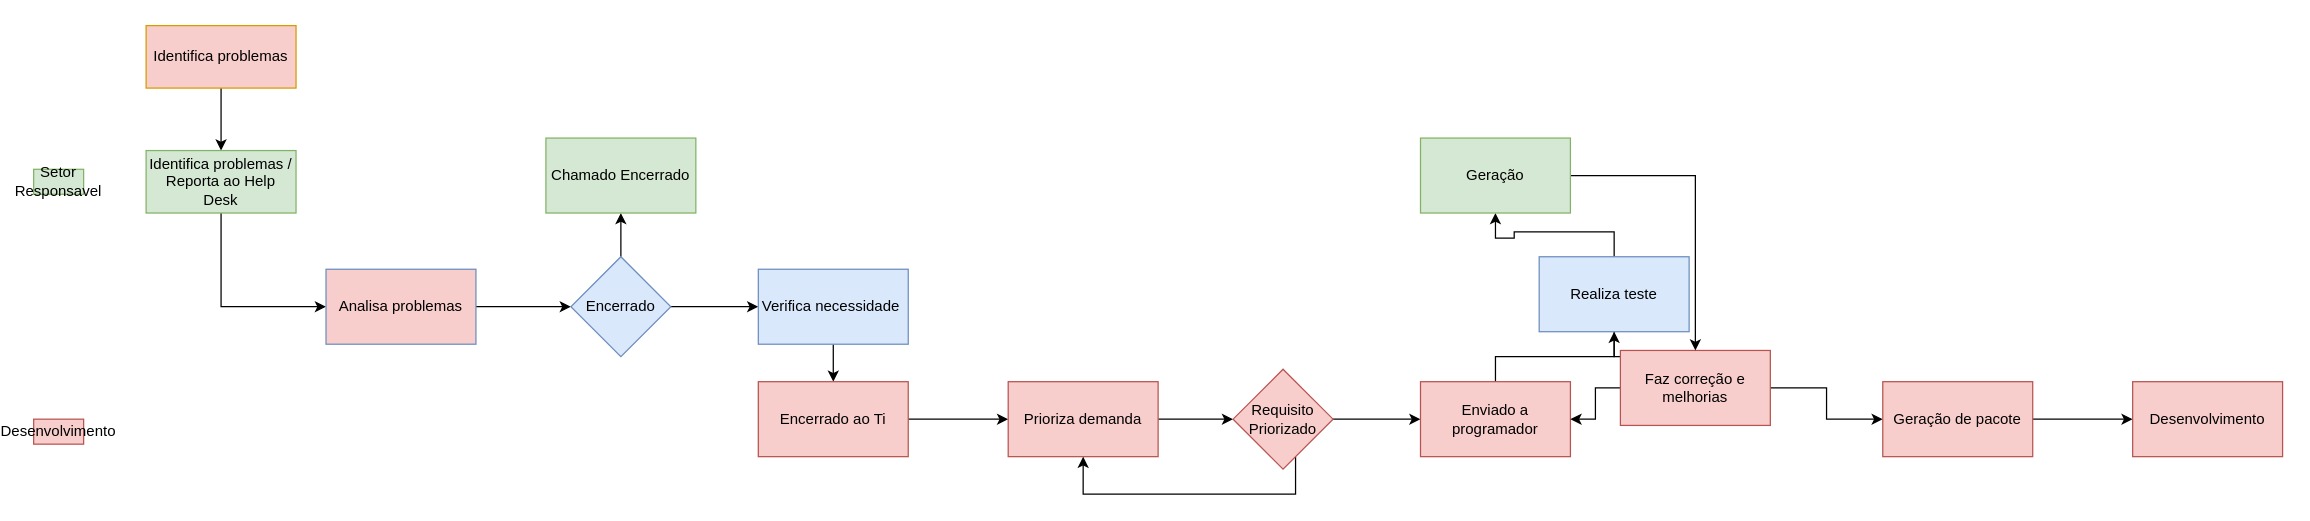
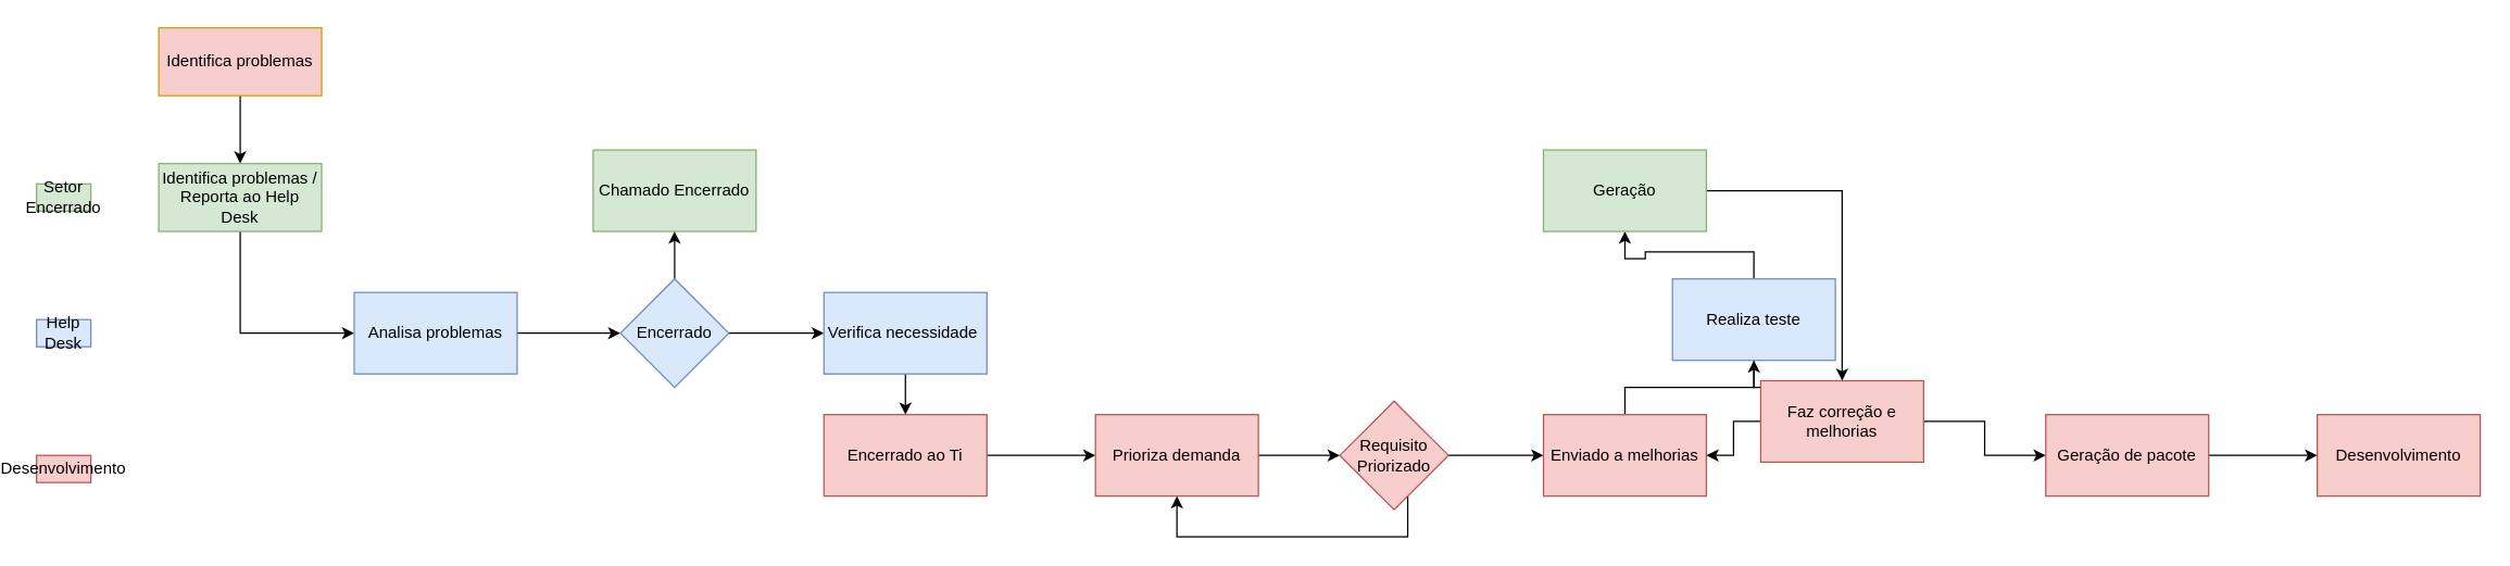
  <mxCell id="0" />
  <mxCell id="1" parent="0" />
+ <mxCell id="2" value="Help Desk" style="text;html=1;strokeColor=#6c8ebf;fillColor=#dae8fc;align=center;verticalAlign=middle;whiteSpace=wrap;rounded=0;" vertex="1" parent="1"><mxGeometry x="20" y="235" width="40" height="20" as="geometry" /></mxCell>
  <mxCell id="3" value="Desenvolvimento" style="text;html=1;strokeColor=#b85450;fillColor=#f8cecc;align=center;verticalAlign=middle;whiteSpace=wrap;rounded=0;" vertex="1" parent="1"><mxGeometry x="20" y="335" width="40" height="20" as="geometry" /></mxCell>
  <mxCell id="4" style="edgeStyle=orthogonalEdgeStyle;rounded=0;orthogonalLoop=1;jettySize=auto;html=1;" edge="1" parent="1" source="5" target="8"><mxGeometry relative="1" as="geometry" /></mxCell>
  <mxCell id="5" value="Identifica problemas" style="rounded=0;whiteSpace=wrap;html=1;fillColor=#f8cecc;strokeColor=#d79b00;" vertex="1" parent="1"><mxGeometry x="110" y="20" width="120" height="50" as="geometry" /></mxCell>
- <mxCell id="6" value="Setor Responsavel" style="text;html=1;strokeColor=#82b366;fillColor=#d5e8d4;align=center;verticalAlign=middle;whiteSpace=wrap;rounded=0;" vertex="1" parent="1"><mxGeometry x="20" y="135" width="40" height="20" as="geometry" /></mxCell>
+ <mxCell id="6" value="Setor Encerrado" style="text;html=1;strokeColor=#82b366;fillColor=#d5e8d4;align=center;verticalAlign=middle;whiteSpace=wrap;rounded=0;" vertex="1" parent="1"><mxGeometry x="20" y="135" width="40" height="20" as="geometry" /></mxCell>
  <mxCell id="7" style="edgeStyle=orthogonalEdgeStyle;rounded=0;orthogonalLoop=1;jettySize=auto;html=1;entryX=0;entryY=0.5;entryDx=0;entryDy=0;exitX=0.5;exitY=1;exitDx=0;exitDy=0;" edge="1" parent="1" source="8" target="10"><mxGeometry relative="1" as="geometry" /></mxCell>
  <mxCell id="8" value="Identifica problemas / Reporta ao Help Desk" style="rounded=0;whiteSpace=wrap;html=1;fillColor=#d5e8d4;strokeColor=#82b366;" vertex="1" parent="1"><mxGeometry x="110" y="120" width="120" height="50" as="geometry" /></mxCell>
  <mxCell id="9" style="edgeStyle=orthogonalEdgeStyle;rounded=0;orthogonalLoop=1;jettySize=auto;html=1;exitX=1;exitY=0.5;exitDx=0;exitDy=0;" edge="1" parent="1" source="10" target="13"><mxGeometry relative="1" as="geometry" /></mxCell>
- <mxCell id="10" value="Analisa problemas" style="rounded=0;whiteSpace=wrap;html=1;fillColor=#f8cecc;strokeColor=#6c8ebf;" vertex="1" parent="1"><mxGeometry x="254" y="215" width="120" height="60" as="geometry" /></mxCell>
+ <mxCell id="10" value="Analisa problemas" style="rounded=0;whiteSpace=wrap;html=1;fillColor=#dae8fc;strokeColor=#6c8ebf;" vertex="1" parent="1"><mxGeometry x="254" y="215" width="120" height="60" as="geometry" /></mxCell>
  <mxCell id="11" style="edgeStyle=orthogonalEdgeStyle;rounded=0;orthogonalLoop=1;jettySize=auto;html=1;exitX=0.5;exitY=0;exitDx=0;exitDy=0;entryX=0.5;entryY=1;entryDx=0;entryDy=0;" edge="1" parent="1" source="13" target="14"><mxGeometry relative="1" as="geometry" /></mxCell>
  <mxCell id="12" style="edgeStyle=orthogonalEdgeStyle;rounded=0;orthogonalLoop=1;jettySize=auto;html=1;exitX=1;exitY=0.5;exitDx=0;exitDy=0;entryX=0;entryY=0.5;entryDx=0;entryDy=0;" edge="1" parent="1" source="13" target="16"><mxGeometry relative="1" as="geometry" /></mxCell>
  <mxCell id="13" value="Encerrado" style="rhombus;whiteSpace=wrap;html=1;fillColor=#dae8fc;strokeColor=#6c8ebf;" vertex="1" parent="1"><mxGeometry x="450" y="205" width="80" height="80" as="geometry" /></mxCell>
  <mxCell id="14" value="Chamado Encerrado" style="rounded=0;whiteSpace=wrap;html=1;fillColor=#d5e8d4;strokeColor=#82b366;" vertex="1" parent="1"><mxGeometry x="430" y="110" width="120" height="60" as="geometry" /></mxCell>
  <mxCell id="15" value="" style="edgeStyle=orthogonalEdgeStyle;rounded=0;orthogonalLoop=1;jettySize=auto;html=1;" edge="1" parent="1" source="16" target="18"><mxGeometry relative="1" as="geometry" /></mxCell>
  <mxCell id="16" value="Verifica necessidade&amp;nbsp;" style="rounded=0;whiteSpace=wrap;html=1;fillColor=#dae8fc;strokeColor=#6c8ebf;" vertex="1" parent="1"><mxGeometry x="600" y="215" width="120" height="60" as="geometry" /></mxCell>
  <mxCell id="17" value="" style="edgeStyle=orthogonalEdgeStyle;rounded=0;orthogonalLoop=1;jettySize=auto;html=1;" edge="1" parent="1" source="18" target="20"><mxGeometry relative="1" as="geometry" /></mxCell>
  <mxCell id="18" value="Encerrado ao Ti" style="whiteSpace=wrap;html=1;rounded=0;fillColor=#f8cecc;strokeColor=#b85450;" vertex="1" parent="1"><mxGeometry x="600" y="305" width="120" height="60" as="geometry" /></mxCell>
  <mxCell id="19" value="" style="edgeStyle=orthogonalEdgeStyle;rounded=0;orthogonalLoop=1;jettySize=auto;html=1;" edge="1" parent="1" source="20" target="23"><mxGeometry relative="1" as="geometry" /></mxCell>
  <mxCell id="20" value="Prioriza demanda" style="whiteSpace=wrap;html=1;rounded=0;fillColor=#f8cecc;strokeColor=#b85450;" vertex="1" parent="1"><mxGeometry x="800" y="305" width="120" height="60" as="geometry" /></mxCell>
  <mxCell id="21" value="" style="edgeStyle=orthogonalEdgeStyle;rounded=0;orthogonalLoop=1;jettySize=auto;html=1;" edge="1" parent="1" source="23" target="25"><mxGeometry relative="1" as="geometry" /></mxCell>
  <mxCell id="22" style="edgeStyle=orthogonalEdgeStyle;rounded=0;orthogonalLoop=1;jettySize=auto;html=1;entryX=0.5;entryY=1;entryDx=0;entryDy=0;" edge="1" parent="1" source="23" target="20"><mxGeometry relative="1" as="geometry"><mxPoint x="1010" y="395" as="targetPoint" /><Array as="points"><mxPoint x="1030" y="395" /><mxPoint x="860" y="395" /></Array></mxGeometry></mxCell>
  <mxCell id="23" value="Requisito Priorizado" style="rhombus;whiteSpace=wrap;html=1;rounded=0;fillColor=#f8cecc;strokeColor=#b85450;" vertex="1" parent="1"><mxGeometry x="980" y="295" width="80" height="80" as="geometry" /></mxCell>
  <mxCell id="24" value="" style="edgeStyle=orthogonalEdgeStyle;rounded=0;orthogonalLoop=1;jettySize=auto;html=1;" edge="1" parent="1" source="25" target="28"><mxGeometry relative="1" as="geometry" /></mxCell>
- <mxCell id="25" value="Enviado a programador" style="whiteSpace=wrap;html=1;rounded=0;fillColor=#f8cecc;strokeColor=#b85450;" vertex="1" parent="1"><mxGeometry x="1130" y="305" width="120" height="60" as="geometry" /></mxCell>
+ <mxCell id="25" value="Enviado a melhorias" style="whiteSpace=wrap;html=1;rounded=0;fillColor=#f8cecc;strokeColor=#b85450;" vertex="1" parent="1"><mxGeometry x="1130" y="305" width="120" height="60" as="geometry" /></mxCell>
  <mxCell id="26" value="" style="edgeStyle=orthogonalEdgeStyle;rounded=0;orthogonalLoop=1;jettySize=auto;html=1;" edge="1" parent="1" source="28" target="31"><mxGeometry relative="1" as="geometry" /></mxCell>
  <mxCell id="27" value="" style="edgeStyle=orthogonalEdgeStyle;rounded=0;orthogonalLoop=1;jettySize=auto;html=1;" edge="1" parent="1" source="28" target="33"><mxGeometry relative="1" as="geometry" /></mxCell>
  <mxCell id="28" value="Realiza teste" style="whiteSpace=wrap;html=1;rounded=0;fillColor=#dae8fc;strokeColor=#6c8ebf;" vertex="1" parent="1"><mxGeometry x="1225" y="205" width="120" height="60" as="geometry" /></mxCell>
  <mxCell id="29" style="edgeStyle=orthogonalEdgeStyle;rounded=0;orthogonalLoop=1;jettySize=auto;html=1;" edge="1" parent="1" source="31" target="25"><mxGeometry relative="1" as="geometry" /></mxCell>
  <mxCell id="30" value="" style="edgeStyle=orthogonalEdgeStyle;rounded=0;orthogonalLoop=1;jettySize=auto;html=1;" edge="1" parent="1" source="31" target="35"><mxGeometry relative="1" as="geometry" /></mxCell>
  <mxCell id="31" value="Faz correção e melhorias" style="whiteSpace=wrap;html=1;rounded=0;fillColor=#f8cecc;strokeColor=#b85450;" vertex="1" parent="1"><mxGeometry x="1290" y="280" width="120" height="60" as="geometry" /></mxCell>
  <mxCell id="32" style="edgeStyle=orthogonalEdgeStyle;rounded=0;orthogonalLoop=1;jettySize=auto;html=1;" edge="1" parent="1" source="33" target="31"><mxGeometry relative="1" as="geometry" /></mxCell>
  <mxCell id="33" value="Geração" style="whiteSpace=wrap;html=1;rounded=0;fillColor=#d5e8d4;strokeColor=#82b366;" vertex="1" parent="1"><mxGeometry x="1130" y="110" width="120" height="60" as="geometry" /></mxCell>
  <mxCell id="34" value="" style="edgeStyle=orthogonalEdgeStyle;rounded=0;orthogonalLoop=1;jettySize=auto;html=1;" edge="1" parent="1" source="35" target="36"><mxGeometry relative="1" as="geometry" /></mxCell>
  <mxCell id="35" value="Geração de pacote" style="whiteSpace=wrap;html=1;rounded=0;fillColor=#f8cecc;strokeColor=#b85450;" vertex="1" parent="1"><mxGeometry x="1500" y="305" width="120" height="60" as="geometry" /></mxCell>
  <mxCell id="36" value="Desenvolvimento" style="whiteSpace=wrap;html=1;rounded=0;fillColor=#f8cecc;strokeColor=#b85450;" vertex="1" parent="1"><mxGeometry x="1700" y="305" width="120" height="60" as="geometry" /></mxCell>
